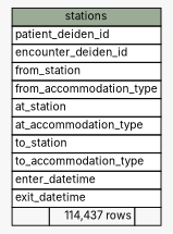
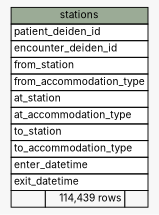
  digraph {
    bgcolor="#f7f7f7"
    fontname=Inter
    fontsize=11
    nodesep=0.18
    rankdir=RL
    ranksep=0.46
-   n1 [fontname=Inter fontsize=11 label=<     <TABLE BORDER="0" CELLBORDER="1" CELLSPACING="0" BGCOLOR="#ffffff">       <TR><TD COLSPAN="3" BGCOLOR="#9bab96" ALIGN="CENTER">stations</TD></TR>       <TR><TD PORT="patient_deiden_id" COLSPAN="3" ALIGN="LEFT">patient_deiden_id</TD></TR>       <TR><TD PORT="encounter_deiden_id" COLSPAN="3" ALIGN="LEFT">encounter_deiden_id</TD></TR>       <TR><TD PORT="from_station" COLSPAN="3" ALIGN="LEFT">from_station</TD></TR>       <TR><TD PORT="from_accommodation_type" COLSPAN="3" ALIGN="LEFT">from_accommodation_type</TD></TR>       <TR><TD PORT="at_station" COLSPAN="3" ALIGN="LEFT">at_station</TD></TR>       <TR><TD PORT="at_accommodation_type" COLSPAN="3" ALIGN="LEFT">at_accommodation_type</TD></TR>       <TR><TD PORT="to_station" COLSPAN="3" ALIGN="LEFT">to_station</TD></TR>       <TR><TD PORT="to_accommodation_type" COLSPAN="3" ALIGN="LEFT">to_accommodation_type</TD></TR>       <TR><TD PORT="enter_datetime" COLSPAN="3" ALIGN="LEFT">enter_datetime</TD></TR>       <TR><TD PORT="exit_datetime" COLSPAN="3" ALIGN="LEFT">exit_datetime</TD></TR>       <TR><TD ALIGN="LEFT" BGCOLOR="#f7f7f7">  </TD><TD ALIGN="RIGHT" BGCOLOR="#f7f7f7">114,437 rows</TD><TD ALIGN="RIGHT" BGCOLOR="#f7f7f7">  </TD></TR>     </TABLE>> shape=plaintext]
+   n1 [fontname=Inter fontsize=11 label=<     <TABLE BORDER="0" CELLBORDER="1" CELLSPACING="0" BGCOLOR="#ffffff">       <TR><TD COLSPAN="3" BGCOLOR="#9bab96" ALIGN="CENTER">stations</TD></TR>       <TR><TD PORT="patient_deiden_id" COLSPAN="3" ALIGN="LEFT">patient_deiden_id</TD></TR>       <TR><TD PORT="encounter_deiden_id" COLSPAN="3" ALIGN="LEFT">encounter_deiden_id</TD></TR>       <TR><TD PORT="from_station" COLSPAN="3" ALIGN="LEFT">from_station</TD></TR>       <TR><TD PORT="from_accommodation_type" COLSPAN="3" ALIGN="LEFT">from_accommodation_type</TD></TR>       <TR><TD PORT="at_station" COLSPAN="3" ALIGN="LEFT">at_station</TD></TR>       <TR><TD PORT="at_accommodation_type" COLSPAN="3" ALIGN="LEFT">at_accommodation_type</TD></TR>       <TR><TD PORT="to_station" COLSPAN="3" ALIGN="LEFT">to_station</TD></TR>       <TR><TD PORT="to_accommodation_type" COLSPAN="3" ALIGN="LEFT">to_accommodation_type</TD></TR>       <TR><TD PORT="enter_datetime" COLSPAN="3" ALIGN="LEFT">enter_datetime</TD></TR>       <TR><TD PORT="exit_datetime" COLSPAN="3" ALIGN="LEFT">exit_datetime</TD></TR>       <TR><TD ALIGN="LEFT" BGCOLOR="#f7f7f7">  </TD><TD ALIGN="RIGHT" BGCOLOR="#f7f7f7">114,439 rows</TD><TD ALIGN="RIGHT" BGCOLOR="#f7f7f7">  </TD></TR>     </TABLE>> shape=plaintext]
  }
